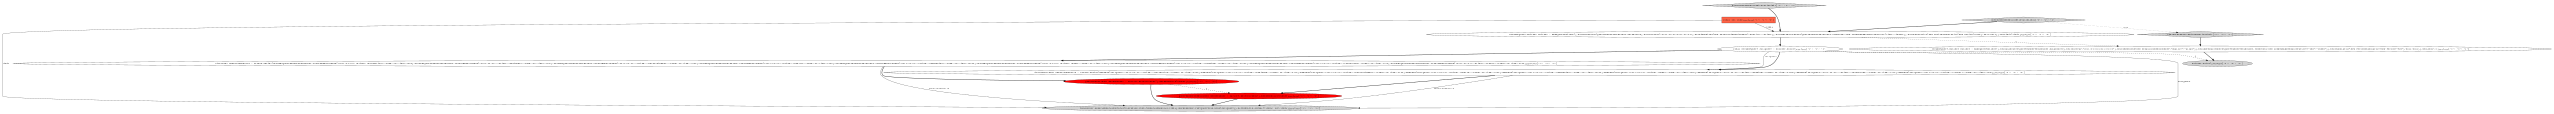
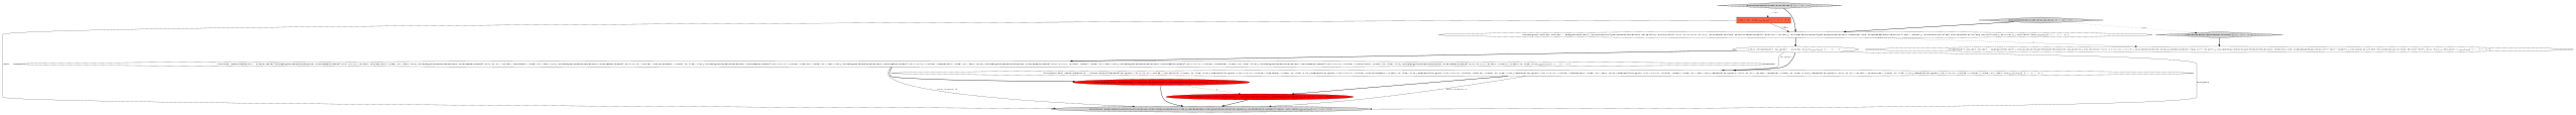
  digraph {
    fontname="Courier Prime"
    node [fillcolor=white fontname="Courier Prime" shape=ellipse style=filled]
    edge [fontname="Courier Prime" style=bold]
    n1 [label="List<ResultRow> expectedResults = Arrays.asList(makeRow(fullQuery,\"2011-04-01\",\"alias\",\"automotive\",\"rows\",2L,\"idx\",269L),makeRow(fullQuery,\"2011-04-01\",\"alias\",\"business\",\"rows\",2L,\"idx\",217L),makeRow(fullQuery,\"2011-04-01\",\"alias\",\"entertainment\",\"rows\",2L,\"idx\",319L),makeRow(fullQuery,\"2011-04-01\",\"alias\",\"health\",\"rows\",2L,\"idx\",216L),makeRow(fullQuery,\"2011-04-01\",\"alias\",\"mezzanine\",\"rows\",6L,\"idx\",4420L),makeRow(fullQuery,\"2011-04-01\",\"alias\",\"news\",\"rows\",2L,\"idx\",221L),makeRow(fullQuery,\"2011-04-01\",\"alias\",\"premium\",\"rows\",6L,\"idx\",4416L),makeRow(fullQuery,\"2011-04-01\",\"alias\",\"technology\",\"rows\",2L,\"idx\",177L),makeRow(fullQuery,\"2011-04-01\",\"alias\",\"travel\",\"rows\",2L,\"idx\",243L))@@@5@@@['0', '1', '0']"]
    n2 [fillcolor=red label="QueryRunner<ResultRow> mergeRunner = factory.getToolchest().mergeResults(runner)@@@6@@@['0', '1', '0']"]
    n3 [fillcolor=lightgray label="TestHelper.assertExpectedObjects(Iterables.limit(expectedResults,limit),mergeRunner.run(QueryPlus.wrap(fullQuery)),StringUtils.format(\"limit: %d\",limit))@@@7@@@['1', '1', '0']"]
    n4 [label="GroupByQuery.Builder builder = makeQueryBuilder().setDataSource(QueryRunnerTestHelper.dataSource).setInterval(\"2011-04-02/2011-04-04\").setDimensions(new DefaultDimensionSpec(\"quality\",\"alias\")).setAggregatorSpecs(QueryRunnerTestHelper.rowsCount,new LongSumAggregatorFactory(\"idx\",\"index\")).setGranularity(new PeriodGranularity(new Period(\"P1M\"),null,null)).setLimit(limit)@@@3@@@['1', '1', '0']"]
    n5 [label="GroupByQuery.Builder builder = makeQueryBuilder().setDataSource(QueryRunnerTestHelper.dataSource).setInterval(\"2011-04-02/2011-04-04\").setDimensions(new DefaultDimensionSpec(\"quality\",\"alias\")).setAggregatorSpecs(QueryRunnerTestHelper.rowsCount,new LongSumAggregatorFactory(\"idx\",\"index\")).setGranularity(new PeriodGranularity(new Period(\"P1M\"),null,null)).setLimit(-1)@@@3@@@['0', '0', '1']"]
    n6 [label="final GroupByQuery fullQuery = builder.build()@@@4@@@['1', '1', '0']"]
-   n7 [fillcolor=lightgray label="builder.build()@@@4@@@['0', '0', '1']"]
    n8 [label="List<Row> expectedResults = Arrays.asList(GroupByQueryRunnerTestHelper.createExpectedRow(\"2011-04-01\",\"alias\",\"automotive\",\"rows\",2L,\"idx\",269L),GroupByQueryRunnerTestHelper.createExpectedRow(\"2011-04-01\",\"alias\",\"business\",\"rows\",2L,\"idx\",217L),GroupByQueryRunnerTestHelper.createExpectedRow(\"2011-04-01\",\"alias\",\"entertainment\",\"rows\",2L,\"idx\",319L),GroupByQueryRunnerTestHelper.createExpectedRow(\"2011-04-01\",\"alias\",\"health\",\"rows\",2L,\"idx\",216L),GroupByQueryRunnerTestHelper.createExpectedRow(\"2011-04-01\",\"alias\",\"mezzanine\",\"rows\",6L,\"idx\",4420L),GroupByQueryRunnerTestHelper.createExpectedRow(\"2011-04-01\",\"alias\",\"news\",\"rows\",2L,\"idx\",221L),GroupByQueryRunnerTestHelper.createExpectedRow(\"2011-04-01\",\"alias\",\"premium\",\"rows\",6L,\"idx\",4416L),GroupByQueryRunnerTestHelper.createExpectedRow(\"2011-04-01\",\"alias\",\"technology\",\"rows\",2L,\"idx\",177L),GroupByQueryRunnerTestHelper.createExpectedRow(\"2011-04-01\",\"alias\",\"travel\",\"rows\",2L,\"idx\",243L))@@@5@@@['1', '0', '0']"]
    n9 [fillcolor=lightgray label="testMergeResultsWithNegativeLimit['0', '0', '1']" shape=diamond]
    n10 [fillcolor=red label="QueryRunner<Row> mergeRunner = factory.getToolchest().mergeResults(runner)@@@6@@@['1', '0', '0']"]
    n11 [fillcolor=tomato label="final int limit@@@2@@@['1', '1', '0']" shape=box]
    n12 [fillcolor=lightgray label="doTestMergeResultsWithValidLimit['1', '0', '0']" shape=diamond]
    n13 [fillcolor=lightgray label="doTestMergeResultsWithValidLimit['0', '1', '0']" shape=diamond]
    n1 -> n2
    n1 -> n3 [label=expectedResults style=solid]
    n2 -> n3
    n4 -> n5 [label=0 style=dashed]
    n4 -> n6
-   n5 -> n7
    n6 -> n1
    n6 -> n1 [label=fullQuery style=solid]
    n6 -> n3 [label=fullQuery style=solid]
-   n6 -> n7 [label=0 style=dashed]
    n6 -> n8
    n8 -> n3 [label=expectedResults style=solid]
    n8 -> n10
    n9 -> n5
    n10 -> n2 [label=0 style=dashed]
    n10 -> n3
    n11 -> n3 [label=limit style=solid]
    n11 -> n4 [label=limit style=solid]
    n12 -> n4
+   n12 -> n11 [label=true style=dotted]
    n13 -> n4
    n13 -> n9 [label=true style=dotted]
  }
